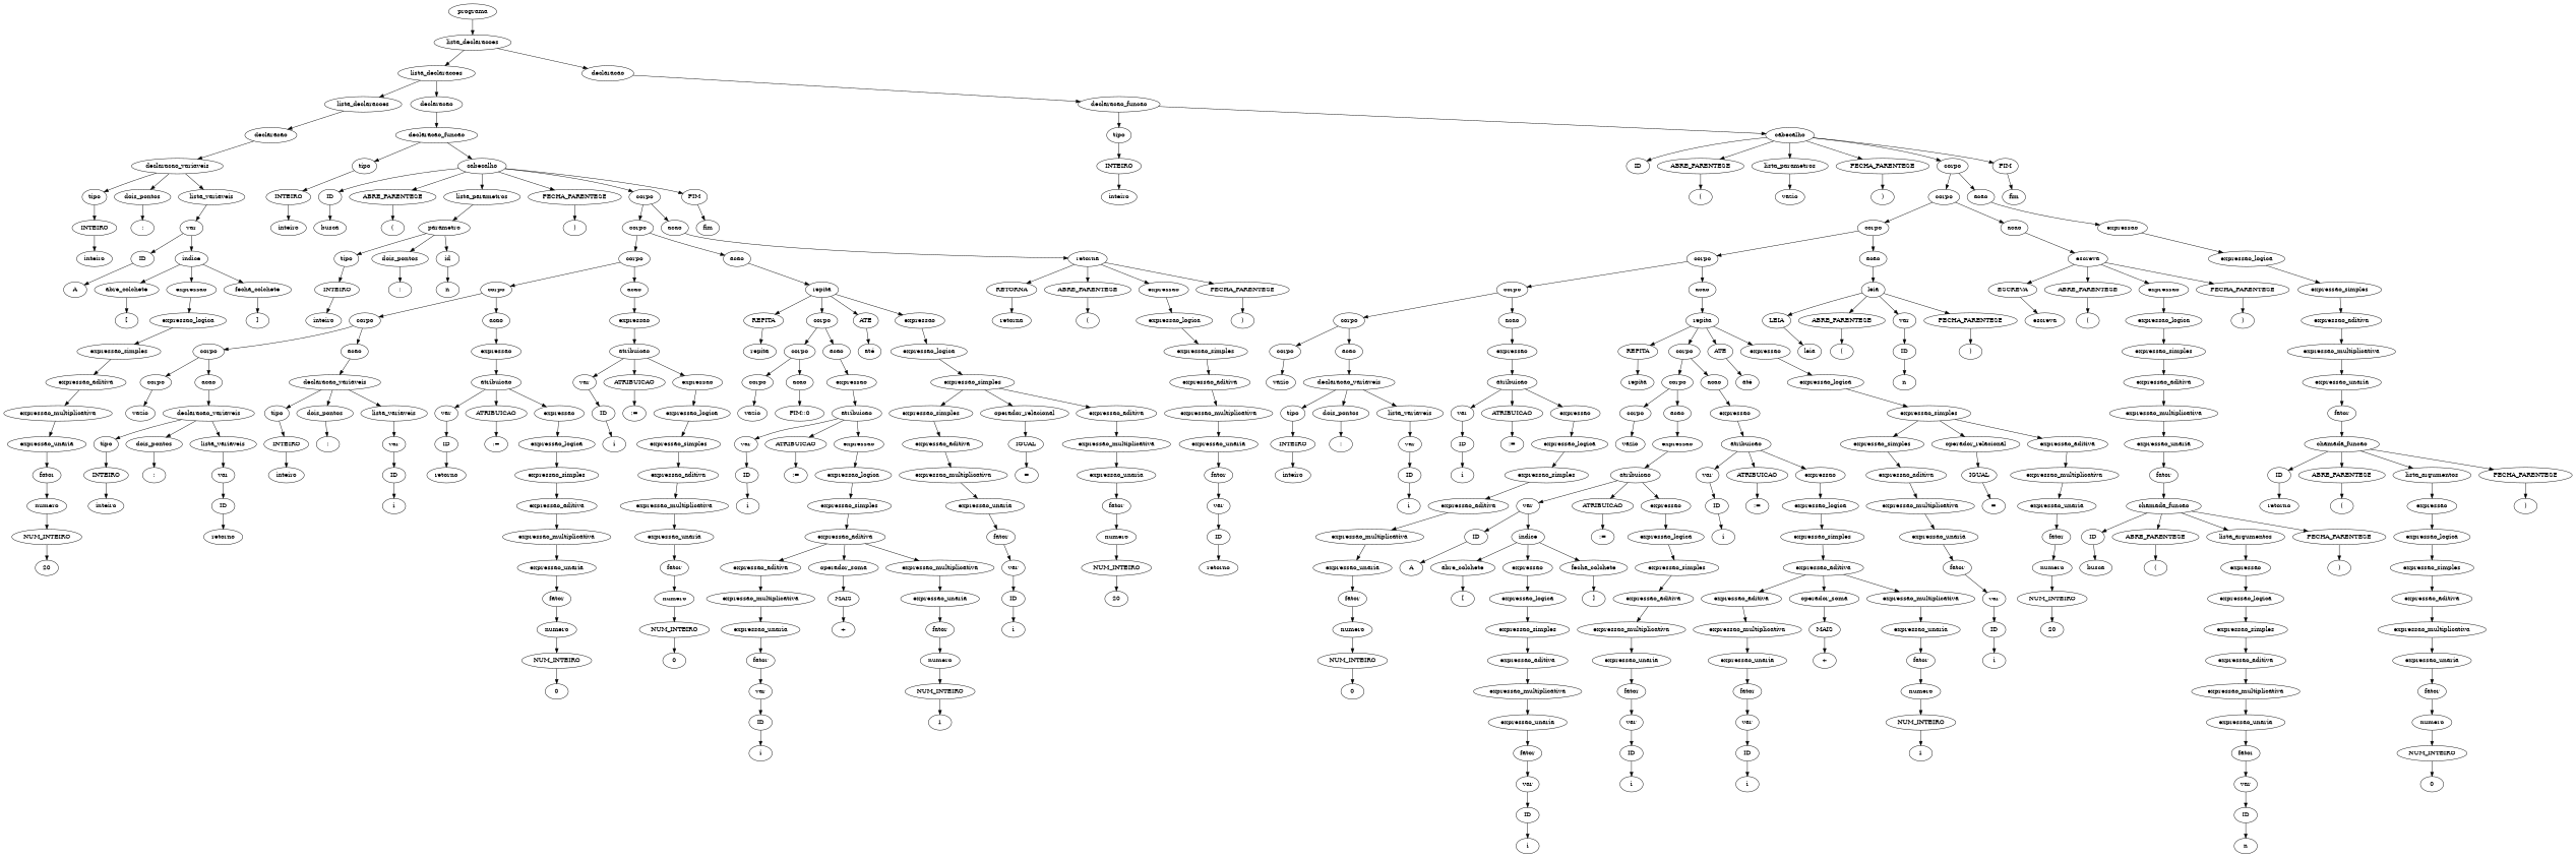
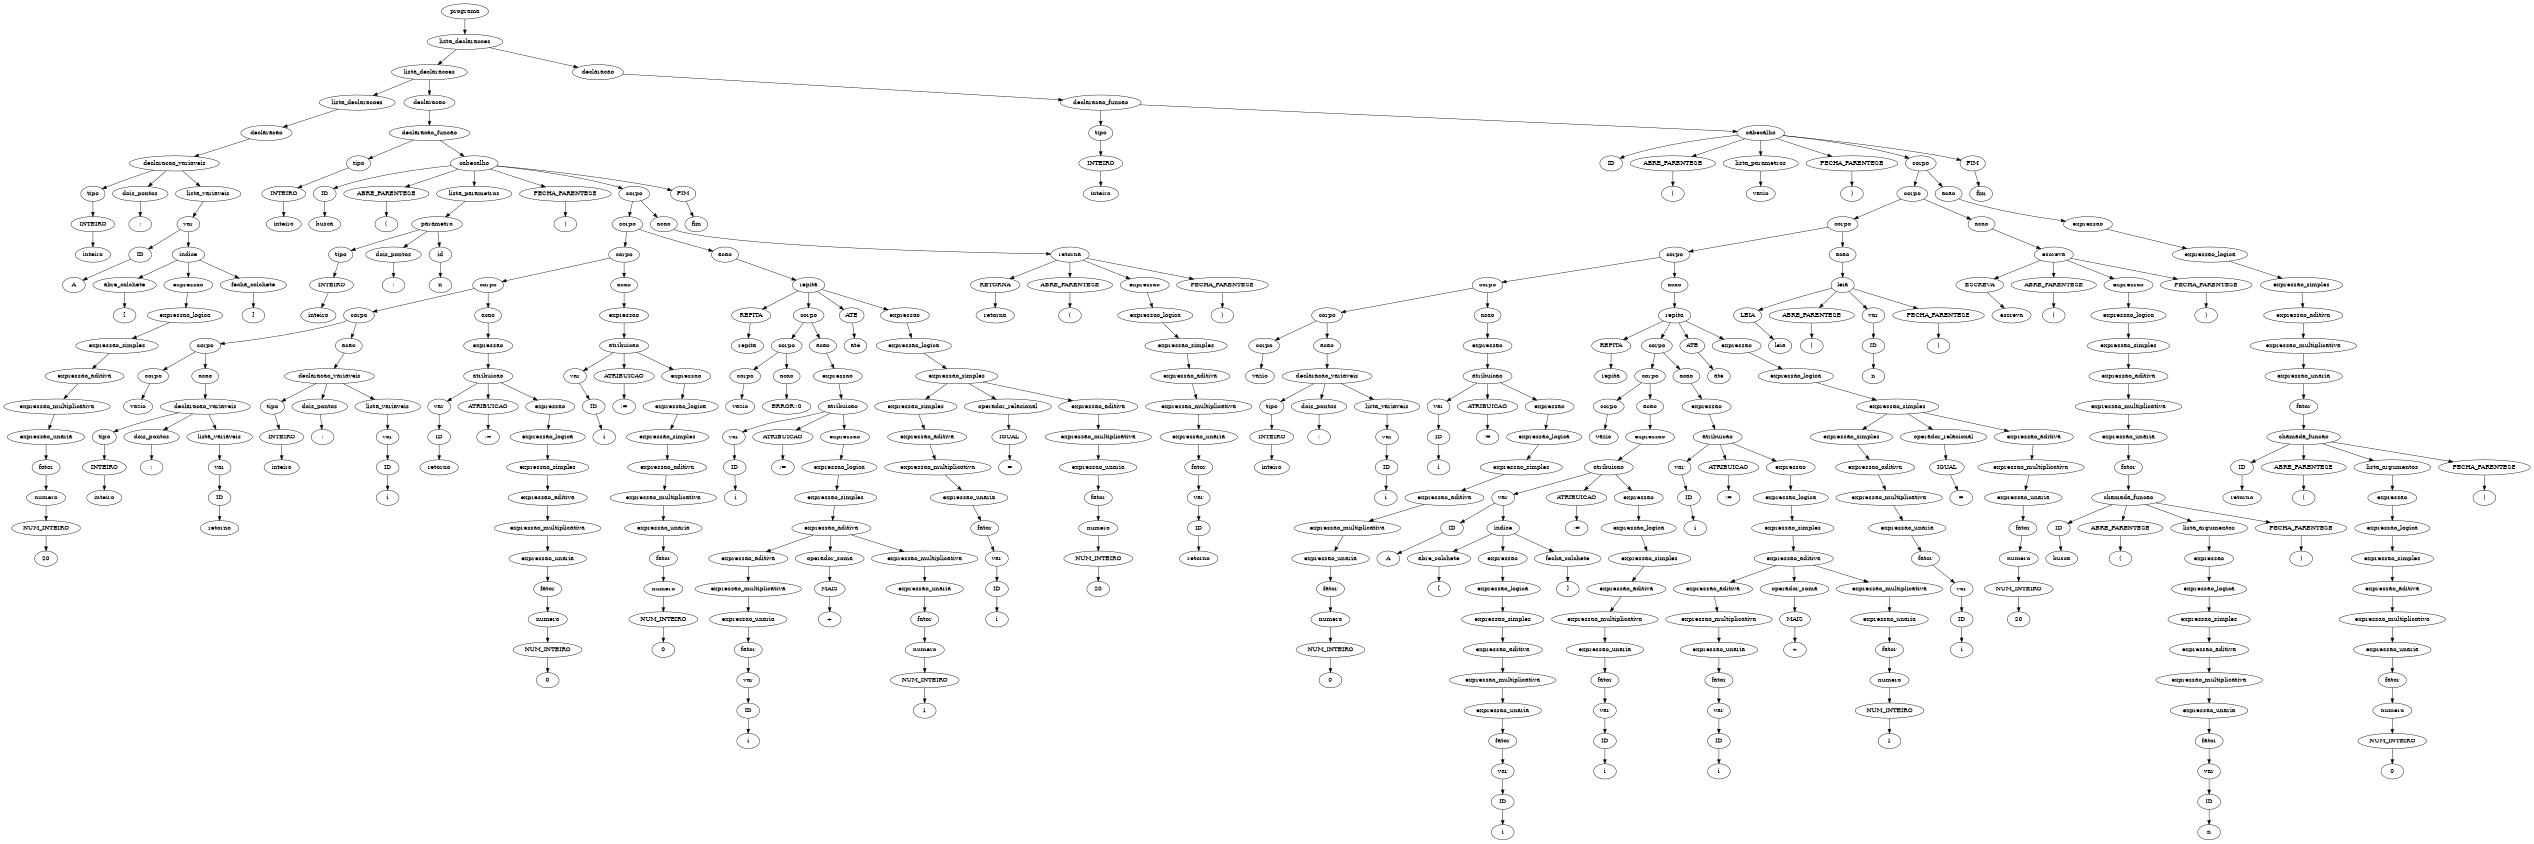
  digraph {
    n1 [label=programa]
    n2 [label=lista_declaracoes]
    n3 [label=lista_declaracoes]
    n4 [label=declaracao]
    n5 [label=lista_declaracoes]
    n6 [label=declaracao]
    n7 [label=declaracao_funcao]
    n8 [label=declaracao]
    n9 [label=declaracao_funcao]
    n10 [label=declaracao_variaveis]
    n11 [label=tipo]
    n12 [label=dois_pontos]
    n13 [label=lista_variaveis]
    n14 [label=INTEIRO]
    n15 [label=":"]
    n16 [label=var]
    n17 [label=inteiro]
    n18 [label=ID]
    n19 [label=indice]
    n20 [label=A]
    n21 [label=abre_colchete]
    n22 [label=expressao]
    n23 [label=fecha_colchete]
    n24 [label="["]
    n25 [label=expressao_logica]
    n26 [label="]"]
    n27 [label=expressao_simples]
    n28 [label=expressao_aditiva]
    n29 [label=expressao_multiplicativa]
    n30 [label=expressao_unaria]
    n31 [label=fator]
    n32 [label=numero]
    n33 [label=NUM_INTEIRO]
    n34 [label=20]
    n35 [label=tipo]
    n36 [label=cabecalho]
    n37 [label=INTEIRO]
    n38 [label=ID]
    n39 [label=ABRE_PARENTESE]
    n40 [label=lista_parametros]
    n41 [label=FECHA_PARENTESE]
    n42 [label=corpo]
    n43 [label=FIM]
    n44 [label=inteiro]
    n45 [label=busca]
    n46 [label="("]
    n47 [label=parametro]
    n48 [label=")"]
    n49 [label=corpo]
    n50 [label=acao]
    n51 [label=fim]
    n52 [label=tipo]
    n53 [label=dois_pontos]
    n54 [label=id]
    n55 [label=INTEIRO]
    n56 [label=":"]
    n57 [label=n]
    n58 [label=inteiro]
    n59 [label=corpo]
    n60 [label=acao]
    n61 [label=retorna]
    n62 [label=corpo]
    n63 [label=acao]
    n64 [label=repita]
    n65 [label=corpo]
    n66 [label=acao]
    n67 [label=expressao]
    n68 [label=corpo]
    n69 [label=acao]
    n70 [label=expressao]
    n71 [label=corpo]
    n72 [label=acao]
    n73 [label=declaracao_variaveis]
    n74 [label=vazio]
    n75 [label=declaracao_variaveis]
    n76 [label=tipo]
    n77 [label=dois_pontos]
    n78 [label=lista_variaveis]
    n79 [label=INTEIRO]
    n80 [label=":"]
    n81 [label=var]
    n82 [label=inteiro]
    n83 [label=ID]
    n84 [label=retorno]
    n85 [label=tipo]
    n86 [label=dois_pontos]
    n87 [label=lista_variaveis]
    n88 [label=INTEIRO]
    n89 [label=":"]
    n90 [label=var]
    n91 [label=inteiro]
    n92 [label=ID]
    n93 [label=i]
    n94 [label=atribuicao]
    n95 [label=var]
    n96 [label=ATRIBUICAO]
    n97 [label=expressao]
    n98 [label=ID]
    n99 [label=":="]
    n100 [label=expressao_logica]
    n101 [label=retorno]
    n102 [label=expressao_simples]
    n103 [label=expressao_aditiva]
    n104 [label=expressao_multiplicativa]
    n105 [label=expressao_unaria]
    n106 [label=fator]
    n107 [label=numero]
    n108 [label=NUM_INTEIRO]
    n109 [label=0]
    n110 [label=atribuicao]
    n111 [label=var]
    n112 [label=ATRIBUICAO]
    n113 [label=expressao]
    n114 [label=ID]
    n115 [label=":="]
    n116 [label=expressao_logica]
    n117 [label=i]
    n118 [label=expressao_simples]
    n119 [label=expressao_aditiva]
    n120 [label=expressao_multiplicativa]
    n121 [label=expressao_unaria]
    n122 [label=fator]
    n123 [label=numero]
    n124 [label=NUM_INTEIRO]
    n125 [label=0]
    n126 [label=REPITA]
    n127 [label=corpo]
    n128 [label=ATE]
    n129 [label=expressao]
    n130 [label=repita]
    n131 [label=corpo]
    n132 [label=acao]
    n133 [label="até"]
    n134 [label=expressao_logica]
    n135 [label=corpo]
    n136 [label=acao]
    n137 [label=expressao]
    n138 [label=vazio]
-   n139 [label="FIM::0"]
+   n139 [label="ERROR::0"]
    n140 [label=atribuicao]
    n141 [label=var]
    n142 [label=ATRIBUICAO]
    n143 [label=expressao]
    n144 [label=ID]
    n145 [label=":="]
    n146 [label=expressao_logica]
    n147 [label=i]
    n148 [label=expressao_simples]
    n149 [label=expressao_aditiva]
    n150 [label=expressao_aditiva]
    n151 [label=operador_soma]
    n152 [label=expressao_multiplicativa]
    n153 [label=expressao_multiplicativa]
    n154 [label=MAIS]
    n155 [label=expressao_unaria]
    n156 [label=expressao_unaria]
    n157 [label=fator]
    n158 [label=var]
    n159 [label=ID]
    n160 [label=i]
    n161 [label="+"]
    n162 [label=fator]
    n163 [label=numero]
    n164 [label=NUM_INTEIRO]
    n165 [label=1]
    n166 [label=expressao_simples]
    n167 [label=expressao_simples]
    n168 [label=operador_relacional]
    n169 [label=expressao_aditiva]
    n170 [label=expressao_aditiva]
    n171 [label=IGUAL]
    n172 [label=expressao_multiplicativa]
    n173 [label=expressao_multiplicativa]
    n174 [label=expressao_unaria]
    n175 [label=fator]
    n176 [label=var]
    n177 [label=ID]
    n178 [label=i]
    n179 [label="="]
    n180 [label=expressao_unaria]
    n181 [label=fator]
    n182 [label=numero]
    n183 [label=NUM_INTEIRO]
    n184 [label=20]
    n185 [label=RETORNA]
    n186 [label=ABRE_PARENTESE]
    n187 [label=expressao]
    n188 [label=FECHA_PARENTESE]
    n189 [label=retorna]
    n190 [label="("]
    n191 [label=expressao_logica]
    n192 [label=")"]
    n193 [label=expressao_simples]
    n194 [label=expressao_aditiva]
    n195 [label=expressao_multiplicativa]
    n196 [label=expressao_unaria]
    n197 [label=fator]
    n198 [label=var]
    n199 [label=ID]
    n200 [label=retorno]
    n201 [label=tipo]
    n202 [label=cabecalho]
    n203 [label=INTEIRO]
    n204 [label=ID]
    n205 [label=ABRE_PARENTESE]
    n206 [label=lista_parametros]
    n207 [label=FECHA_PARENTESE]
    n208 [label=corpo]
    n209 [label=FIM]
    n210 [label=inteiro]
    n211 [label="("]
    n212 [label=vazio]
    n213 [label=")"]
    n214 [label=corpo]
    n215 [label=acao]
    n216 [label=fim]
    n217 [label=corpo]
    n218 [label=acao]
    n219 [label=expressao]
    n220 [label=corpo]
    n221 [label=acao]
    n222 [label=escreva]
    n223 [label=corpo]
    n224 [label=acao]
    n225 [label=leia]
    n226 [label=corpo]
    n227 [label=acao]
    n228 [label=repita]
    n229 [label=corpo]
    n230 [label=acao]
    n231 [label=expressao]
    n232 [label=vazio]
    n233 [label=declaracao_variaveis]
    n234 [label=tipo]
    n235 [label=dois_pontos]
    n236 [label=lista_variaveis]
    n237 [label=INTEIRO]
    n238 [label=":"]
    n239 [label=var]
    n240 [label=inteiro]
    n241 [label=ID]
    n242 [label=i]
    n243 [label=atribuicao]
    n244 [label=var]
    n245 [label=ATRIBUICAO]
    n246 [label=expressao]
    n247 [label=ID]
    n248 [label=":="]
    n249 [label=expressao_logica]
    n250 [label=i]
    n251 [label=expressao_simples]
    n252 [label=expressao_aditiva]
    n253 [label=expressao_multiplicativa]
    n254 [label=expressao_unaria]
    n255 [label=fator]
    n256 [label=numero]
    n257 [label=NUM_INTEIRO]
    n258 [label=0]
    n259 [label=REPITA]
    n260 [label=corpo]
    n261 [label=ATE]
    n262 [label=expressao]
    n263 [label=repita]
    n264 [label=corpo]
    n265 [label=acao]
    n266 [label="até"]
    n267 [label=expressao_logica]
    n268 [label=corpo]
    n269 [label=acao]
    n270 [label=expressao]
    n271 [label=vazio]
    n272 [label=expressao]
    n273 [label=atribuicao]
    n274 [label=var]
    n275 [label=ATRIBUICAO]
    n276 [label=expressao]
    n277 [label=ID]
    n278 [label=indice]
    n279 [label=":="]
    n280 [label=expressao_logica]
    n281 [label=A]
    n282 [label=abre_colchete]
    n283 [label=expressao]
    n284 [label=fecha_colchete]
    n285 [label="["]
    n286 [label=expressao_logica]
    n287 [label="]"]
    n288 [label=expressao_simples]
    n289 [label=expressao_aditiva]
    n290 [label=expressao_multiplicativa]
    n291 [label=expressao_unaria]
    n292 [label=fator]
    n293 [label=var]
    n294 [label=ID]
    n295 [label=i]
    n296 [label=expressao_simples]
    n297 [label=expressao_aditiva]
    n298 [label=expressao_multiplicativa]
    n299 [label=expressao_unaria]
    n300 [label=fator]
    n301 [label=var]
    n302 [label=ID]
    n303 [label=i]
    n304 [label=atribuicao]
    n305 [label=var]
    n306 [label=ATRIBUICAO]
    n307 [label=expressao]
    n308 [label=ID]
    n309 [label=":="]
    n310 [label=expressao_logica]
    n311 [label=i]
    n312 [label=expressao_simples]
    n313 [label=expressao_aditiva]
    n314 [label=expressao_aditiva]
    n315 [label=operador_soma]
    n316 [label=expressao_multiplicativa]
    n317 [label=expressao_multiplicativa]
    n318 [label=MAIS]
    n319 [label=expressao_unaria]
    n320 [label=expressao_unaria]
    n321 [label=fator]
    n322 [label=var]
    n323 [label=ID]
    n324 [label=i]
    n325 [label="+"]
    n326 [label=fator]
    n327 [label=numero]
    n328 [label=NUM_INTEIRO]
    n329 [label=1]
    n330 [label=expressao_simples]
    n331 [label=expressao_simples]
    n332 [label=operador_relacional]
    n333 [label=expressao_aditiva]
    n334 [label=expressao_aditiva]
    n335 [label=IGUAL]
    n336 [label=expressao_multiplicativa]
    n337 [label=expressao_multiplicativa]
    n338 [label=expressao_unaria]
    n339 [label=fator]
    n340 [label=var]
    n341 [label=ID]
    n342 [label=i]
    n343 [label="="]
    n344 [label=expressao_unaria]
    n345 [label=fator]
    n346 [label=numero]
    n347 [label=NUM_INTEIRO]
    n348 [label=20]
    n349 [label=LEIA]
    n350 [label=ABRE_PARENTESE]
    n351 [label=var]
    n352 [label=FECHA_PARENTESE]
    n353 [label=leia]
    n354 [label="("]
    n355 [label=ID]
    n356 [label=")"]
    n357 [label=n]
    n358 [label=ESCREVA]
    n359 [label=ABRE_PARENTESE]
    n360 [label=expressao]
    n361 [label=FECHA_PARENTESE]
    n362 [label=escreva]
    n363 [label="("]
    n364 [label=expressao_logica]
    n365 [label=")"]
    n366 [label=expressao_simples]
    n367 [label=expressao_aditiva]
    n368 [label=expressao_multiplicativa]
    n369 [label=expressao_unaria]
    n370 [label=fator]
    n371 [label=chamada_funcao]
    n372 [label=ID]
    n373 [label=ABRE_PARENTESE]
    n374 [label=lista_argumentos]
    n375 [label=FECHA_PARENTESE]
    n376 [label=busca]
    n377 [label="("]
    n378 [label=expressao]
    n379 [label=")"]
    n380 [label=expressao_logica]
    n381 [label=expressao_simples]
    n382 [label=expressao_aditiva]
    n383 [label=expressao_multiplicativa]
    n384 [label=expressao_unaria]
    n385 [label=fator]
    n386 [label=var]
    n387 [label=ID]
    n388 [label=n]
    n389 [label=expressao_logica]
    n390 [label=expressao_simples]
    n391 [label=expressao_aditiva]
    n392 [label=expressao_multiplicativa]
    n393 [label=expressao_unaria]
    n394 [label=fator]
    n395 [label=chamada_funcao]
    n396 [label=ID]
    n397 [label=ABRE_PARENTESE]
    n398 [label=lista_argumentos]
    n399 [label=FECHA_PARENTESE]
    n400 [label=retorno]
    n401 [label="("]
    n402 [label=expressao]
    n403 [label=")"]
    n404 [label=expressao_logica]
    n405 [label=expressao_simples]
    n406 [label=expressao_aditiva]
    n407 [label=expressao_multiplicativa]
    n408 [label=expressao_unaria]
    n409 [label=fator]
    n410 [label=numero]
    n411 [label=NUM_INTEIRO]
    n412 [label=0]
    n1 -> n2
    n2 -> n3
    n2 -> n4
    n3 -> n5
    n3 -> n6
    n4 -> n7
    n5 -> n8
    n6 -> n9
    n7 -> n201
    n7 -> n202
    n8 -> n10
    n9 -> n35
    n9 -> n36
    n10 -> n11
    n10 -> n12
    n10 -> n13
    n11 -> n14
    n12 -> n15
    n13 -> n16
    n14 -> n17
    n16 -> n18
    n16 -> n19
    n18 -> n20
    n19 -> n21
    n19 -> n22
    n19 -> n23
    n21 -> n24
    n22 -> n25
    n23 -> n26
    n25 -> n27
    n27 -> n28
    n28 -> n29
    n29 -> n30
    n30 -> n31
    n31 -> n32
    n32 -> n33
    n33 -> n34
    n35 -> n37
    n36 -> n38
    n36 -> n39
    n36 -> n40
    n36 -> n41
    n36 -> n42
    n36 -> n43
    n37 -> n44
    n38 -> n45
    n39 -> n46
    n40 -> n47
    n41 -> n48
    n42 -> n49
    n42 -> n50
    n43 -> n51
    n47 -> n52
    n47 -> n53
    n47 -> n54
    n49 -> n59
    n49 -> n60
    n50 -> n61
    n52 -> n55
    n53 -> n56
    n54 -> n57
    n55 -> n58
    n59 -> n62
    n59 -> n63
    n60 -> n64
    n61 -> n185
    n61 -> n186
    n61 -> n187
    n61 -> n188
    n62 -> n65
    n62 -> n66
    n63 -> n67
    n64 -> n126
    n64 -> n127
    n64 -> n128
    n64 -> n129
    n65 -> n68
    n65 -> n69
    n66 -> n70
    n67 -> n110
    n68 -> n71
    n68 -> n72
    n69 -> n73
    n70 -> n94
    n71 -> n74
    n72 -> n75
    n73 -> n85
    n73 -> n86
    n73 -> n87
    n75 -> n76
    n75 -> n77
    n75 -> n78
    n76 -> n79
    n77 -> n80
    n78 -> n81
    n79 -> n82
    n81 -> n83
    n83 -> n84
    n85 -> n88
    n86 -> n89
    n87 -> n90
    n88 -> n91
    n90 -> n92
    n92 -> n93
    n94 -> n95
    n94 -> n96
    n94 -> n97
    n95 -> n98
    n96 -> n99
    n97 -> n100
    n98 -> n101
    n100 -> n102
    n102 -> n103
    n103 -> n104
    n104 -> n105
    n105 -> n106
    n106 -> n107
    n107 -> n108
    n108 -> n109
    n110 -> n111
    n110 -> n112
    n110 -> n113
    n111 -> n114
    n112 -> n115
    n113 -> n116
    n114 -> n117
    n116 -> n118
    n118 -> n119
    n119 -> n120
    n120 -> n121
    n121 -> n122
    n122 -> n123
    n123 -> n124
    n124 -> n125
    n126 -> n130
    n127 -> n131
    n127 -> n132
    n128 -> n133
    n129 -> n134
    n131 -> n135
    n131 -> n136
    n132 -> n137
    n134 -> n166
    n135 -> n138
    n136 -> n139
    n137 -> n140
    n140 -> n141
    n140 -> n142
    n140 -> n143
    n141 -> n144
    n142 -> n145
    n143 -> n146
    n144 -> n147
    n146 -> n148
    n148 -> n149
    n149 -> n150
    n149 -> n151
    n149 -> n152
    n150 -> n153
    n151 -> n154
    n152 -> n155
    n153 -> n156
    n154 -> n161
    n155 -> n162
    n156 -> n157
    n157 -> n158
    n158 -> n159
    n159 -> n160
    n162 -> n163
    n163 -> n164
    n164 -> n165
    n166 -> n167
    n166 -> n168
    n166 -> n169
    n167 -> n170
    n168 -> n171
    n169 -> n172
    n170 -> n173
    n171 -> n179
    n172 -> n180
    n173 -> n174
    n174 -> n175
    n175 -> n176
    n176 -> n177
    n177 -> n178
    n180 -> n181
    n181 -> n182
    n182 -> n183
    n183 -> n184
    n185 -> n189
    n186 -> n190
    n187 -> n191
    n188 -> n192
    n191 -> n193
    n193 -> n194
    n194 -> n195
    n195 -> n196
    n196 -> n197
    n197 -> n198
    n198 -> n199
    n199 -> n200
    n201 -> n203
    n202 -> n204
    n202 -> n205
    n202 -> n206
    n202 -> n207
    n202 -> n208
    n202 -> n209
    n203 -> n210
    n205 -> n211
    n206 -> n212
    n207 -> n213
    n208 -> n214
    n208 -> n215
    n209 -> n216
    n214 -> n217
    n214 -> n218
    n215 -> n219
    n217 -> n220
    n217 -> n221
    n218 -> n222
    n219 -> n389
    n220 -> n223
    n220 -> n224
    n221 -> n225
    n222 -> n358
    n222 -> n359
    n222 -> n360
    n222 -> n361
    n223 -> n226
    n223 -> n227
    n224 -> n228
    n225 -> n349
    n225 -> n350
    n225 -> n351
    n225 -> n352
    n226 -> n229
    n226 -> n230
    n227 -> n231
    n228 -> n259
    n228 -> n260
    n228 -> n261
    n228 -> n262
    n229 -> n232
    n230 -> n233
    n231 -> n243
    n233 -> n234
    n233 -> n235
    n233 -> n236
    n234 -> n237
    n235 -> n238
    n236 -> n239
    n237 -> n240
    n239 -> n241
    n241 -> n242
    n243 -> n244
    n243 -> n245
    n243 -> n246
    n244 -> n247
    n245 -> n248
    n246 -> n249
    n247 -> n250
    n249 -> n251
    n251 -> n252
    n252 -> n253
    n253 -> n254
    n254 -> n255
    n255 -> n256
    n256 -> n257
    n257 -> n258
    n259 -> n263
    n260 -> n264
    n260 -> n265
    n261 -> n266
    n262 -> n267
    n264 -> n268
    n264 -> n269
    n265 -> n270
    n267 -> n330
    n268 -> n271
    n269 -> n272
    n270 -> n304
    n272 -> n273
    n273 -> n274
    n273 -> n275
    n273 -> n276
    n274 -> n277
    n274 -> n278
    n275 -> n279
    n276 -> n280
    n277 -> n281
    n278 -> n282
    n278 -> n283
    n278 -> n284
    n280 -> n296
    n282 -> n285
    n283 -> n286
    n284 -> n287
    n286 -> n288
    n288 -> n289
    n289 -> n290
    n290 -> n291
    n291 -> n292
    n292 -> n293
    n293 -> n294
    n294 -> n295
    n296 -> n297
    n297 -> n298
    n298 -> n299
    n299 -> n300
    n300 -> n301
    n301 -> n302
    n302 -> n303
    n304 -> n305
    n304 -> n306
    n304 -> n307
    n305 -> n308
    n306 -> n309
    n307 -> n310
    n308 -> n311
    n310 -> n312
    n312 -> n313
    n313 -> n314
    n313 -> n315
    n313 -> n316
    n314 -> n317
    n315 -> n318
    n316 -> n319
    n317 -> n320
    n318 -> n325
    n319 -> n326
    n320 -> n321
    n321 -> n322
    n322 -> n323
    n323 -> n324
    n326 -> n327
    n327 -> n328
    n328 -> n329
    n330 -> n331
    n330 -> n332
    n330 -> n333
    n331 -> n334
    n332 -> n335
    n333 -> n336
    n334 -> n337
    n335 -> n343
    n336 -> n344
    n337 -> n338
    n338 -> n339
    n339 -> n340
    n340 -> n341
    n341 -> n342
    n344 -> n345
    n345 -> n346
    n346 -> n347
    n347 -> n348
    n349 -> n353
    n350 -> n354
    n351 -> n355
    n352 -> n356
    n355 -> n357
    n358 -> n362
    n359 -> n363
    n360 -> n364
    n361 -> n365
    n364 -> n366
    n366 -> n367
    n367 -> n368
    n368 -> n369
    n369 -> n370
    n370 -> n371
    n371 -> n372
    n371 -> n373
    n371 -> n374
    n371 -> n375
    n372 -> n376
    n373 -> n377
    n374 -> n378
    n375 -> n379
    n378 -> n380
    n380 -> n381
    n381 -> n382
    n382 -> n383
    n383 -> n384
    n384 -> n385
    n385 -> n386
    n386 -> n387
    n387 -> n388
    n389 -> n390
    n390 -> n391
    n391 -> n392
    n392 -> n393
    n393 -> n394
    n394 -> n395
    n395 -> n396
    n395 -> n397
    n395 -> n398
    n395 -> n399
    n396 -> n400
    n397 -> n401
    n398 -> n402
    n399 -> n403
    n402 -> n404
    n404 -> n405
    n405 -> n406
    n406 -> n407
    n407 -> n408
    n408 -> n409
    n409 -> n410
    n410 -> n411
    n411 -> n412
  }
